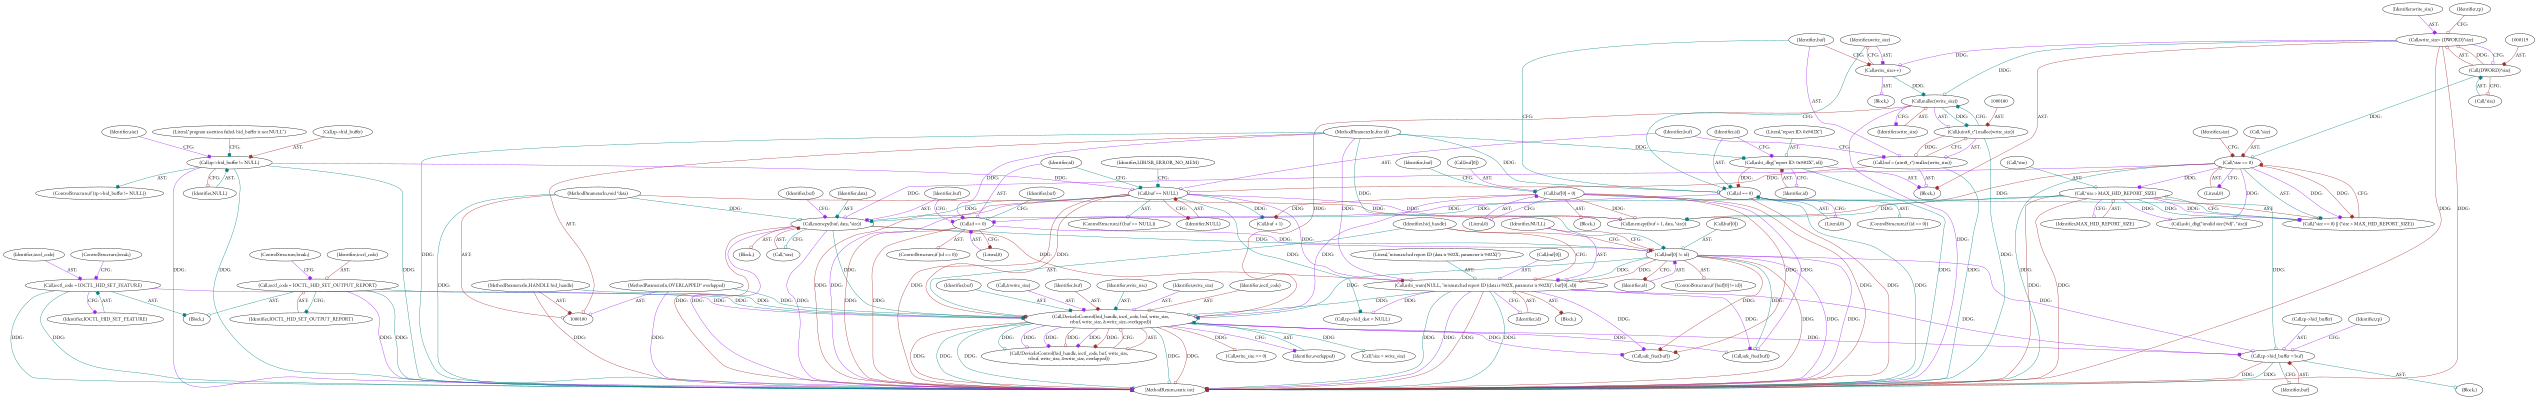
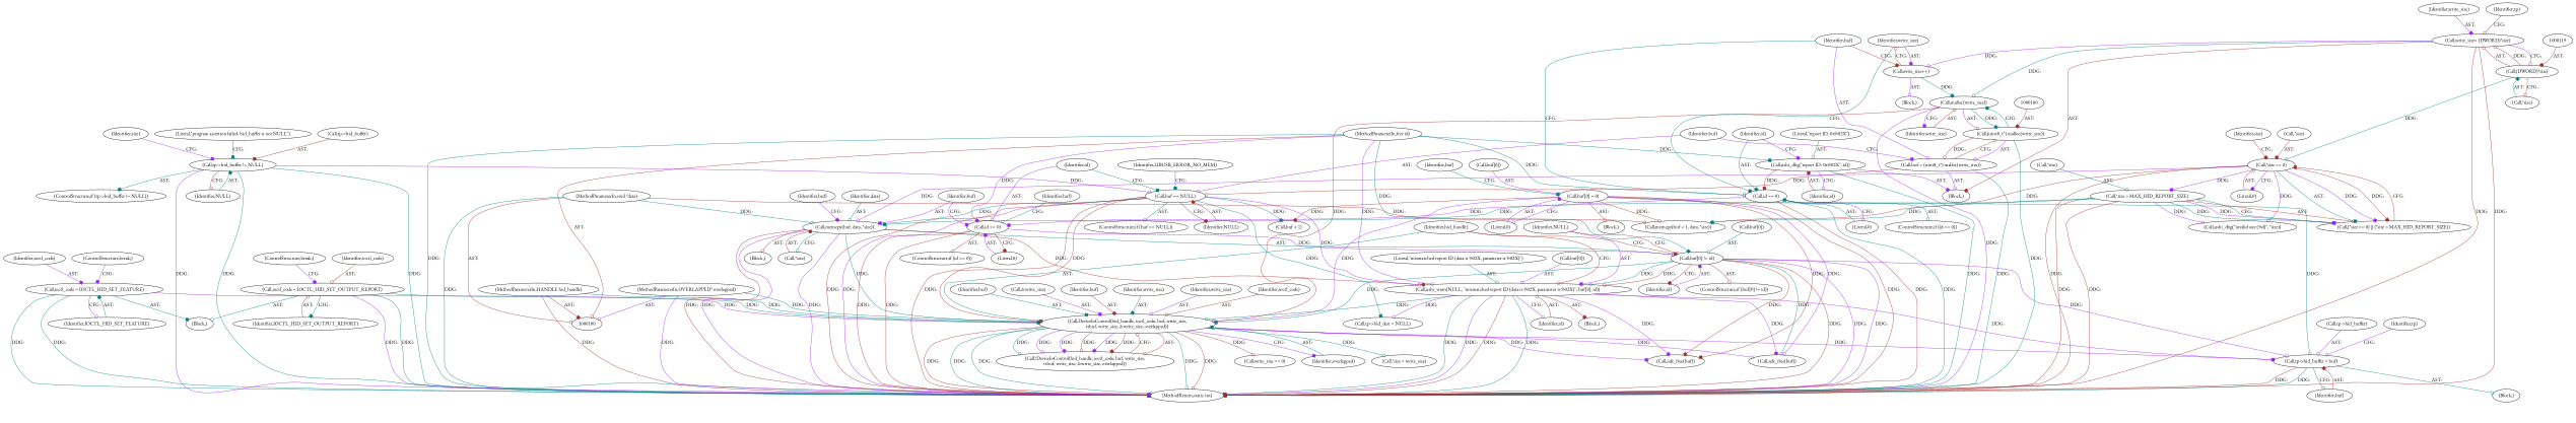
  digraph {
    fontname="EB Garamond"
    node [fontname="EB Garamond"]
    edge [arrowhead=odot color=brown fontname="EB Garamond"]
    n1 [label="(Call,tp->hid_buffer = buf)"]
    n2 [label="(Block,)"]
    n3 [label="(MethodReturn,static int)"]
    n4 [label="(Identifier,buf)"]
    n5 [label="(Call,DeviceIoControl(hid_handle, ioctl_code, buf, write_size,\n\t\tbuf, write_size, &write_size, overlapped))"]
    n6 [label="(Call,safe_free(buf))"]
    n7 [label="(Call,safe_free(buf))"]
    n8 [label="(Call,*size = write_size)"]
    n9 [label="(Call,!DeviceIoControl(hid_handle, ioctl_code, buf, write_size,\n\t\tbuf, write_size, &write_size, overlapped))"]
    n10 [label="(Call,write_size == 0)"]
    n11 [label="(Identifier,overlapped)"]
    n12 [label="(MethodParameterIn,HANDLE hid_handle)"]
    1000100
    n14 [label="(Call,ioctl_code = IOCTL_HID_SET_FEATURE)"]
    n15 [label="(Identifier,IOCTL_HID_SET_FEATURE)"]
    n16 [label="(Block,)"]
    n17 [label="(Call,ioctl_code = IOCTL_HID_SET_OUTPUT_REPORT)"]
    n18 [label="(Identifier,IOCTL_HID_SET_OUTPUT_REPORT)"]
    n19 [label="(Call,memcpy(buf, data, *size))"]
    n20 [label="(Call,buf[0] != id)"]
    n21 [label="(Call,usbi_warn(NULL, \"mismatched report ID (data is %02X, parameter is %02X)\", buf[0], id))"]
    n22 [label="(Block,)"]
    n23 [label="(Call,*size)"]
    n24 [label="(Identifier,id)"]
    n25 [label="(ControlStructure,if (buf[0] != id))"]
    n26 [label="(Call,tp->hid_dest = NULL)"]
    n27 [label="(Block,)"]
    n28 [label="(Identifier,id)"]
    n29 [label="(Call,buf == NULL)"]
    n30 [label="(ControlStructure,if (buf == NULL))"]
    n31 [label="(Identifier,NULL)"]
    n32 [label="(Call,buf + 1)"]
    n33 [label="(Call,memcpy(buf + 1, data, *size))"]
    n34 [label="(Call,buf = (uint8_t*) malloc(write_size))"]
    n35 [label="(Call,(uint8_t*) malloc(write_size))"]
    n36 [label="(Block,)"]
    n37 [label="(Call,malloc(write_size))"]
    n38 [label="(Identifier,write_size)"]
    n39 [label="(Call,write_size= (DWORD)*size)"]
    n40 [label="(Call,(DWORD)*size)"]
    n41 [label="(Call,write_size++)"]
    n42 [label="(Call,*size == 0)"]
    n43 [label="(Call,*size)"]
    n44 [label="(Block,)"]
    n45 [label="(Identifier,write_size)"]
    n46 [label="(Call,*size > MAX_HID_REPORT_SIZE)"]
    n47 [label="(Call,usbi_dbg(\"invalid size (%d)\", *size))"]
    n48 [label="(Call,(*size == 0) || (*size > MAX_HID_REPORT_SIZE))"]
    n49 [label="(Literal,0)"]
    n50 [label="(Call,id == 0)"]
    n51 [label="(Call,tp->hid_buffer != NULL)"]
    n52 [label="(Identifier,NULL)"]
    n53 [label="(ControlStructure,if (tp->hid_buffer != NULL))"]
    n54 [label="(MethodParameterIn,void *data)"]
-   n55 [label="(Identifier,MAX_HID_REPORT_SIZE)"]
    n56 [label="(Call,id == 0)"]
    n57 [label="(Literal,0)"]
    n58 [label="(ControlStructure,if (id == 0))"]
    n59 [label="(Literal,0)"]
    n60 [label="(ControlStructure,if (id == 0))"]
    n61 [label="(Call,usbi_dbg(\"report ID: 0x%02X\", id))"]
    n62 [label="(Identifier,id)"]
    n63 [label="(MethodParameterIn,free id)"]
    n64 [label="(Call,buf[0] = 0)"]
    n65 [label="(Literal,0)"]
    n66 [label="(Block,)"]
    n67 [label="(MethodParameterIn,OVERLAPPED* overlapped)"]
    n68 [label="(Identifier,NULL)"]
    n69 [label="(Identifier,ioctl_code)"]
    n70 [label="(Identifier,buf)"]
    n71 [label="(Identifier,write_size)"]
    n72 [label="(Call,buf[0])"]
    n73 [label="(Identifier,write_size)"]
    n74 [label="(Identifier,buf)"]
    n75 [label="(Identifier,id)"]
    n76 [label="(Identifier,ioctl_code)"]
    n77 [label="(Call,tp->hid_buffer)"]
    n78 [label="(Identifier,size)"]
    n79 [label="(Identifier,buf)"]
    n80 [label="(Identifier,id)"]
    n81 [label="(Identifier,size)"]
    n82 [label="(Identifier,ioctl_code)"]
    n83 [label="(Identifier,hid_handle)"]
    n84 [label="(Literal,\"program assertion failed: hid_buffer is not NULL\")"]
    n85 [label="(Identifier,data)"]
    n86 [label="(Call,buf[0])"]
    n87 [label="(Identifier,buf)"]
    n88 [label="(Identifier,buf)"]
    n89 [label="(Literal,\"report ID: 0x%02X\")"]
    n90 [label="(Identifier,LIBUSB_ERROR_NO_MEM)"]
    n91 [label="(Call,&write_size)"]
    n92 [label="(Identifier,buf)"]
    n93 [label="(ControlStructure,break;)"]
    n94 [label="(Call,buf[0])"]
    n95 [label="(Call,*size)"]
    n96 [label="(Identifier,buf)"]
    n97 [label="(ControlStructure,break;)"]
    n98 [label="(Identifier,tp)"]
    n99 [label="(Identifier,write_size)"]
    n100 [label="(Literal,\"mismatched report ID (data is %02X, parameter is %02X)\")"]
    n101 [label="(Identifier,tp)"]
    n102 [label="(Identifier,buf)"]
    n103 [label="(Call,tp->hid_buffer)"]
    n104 [label="(Call,*size)"]
    1000180
    1000119
    n1 -> n2 [color=teal label="AST: "]
    n1 -> n3 [label="DDG: "]
    n1 -> n3 [color=teal label="DDG: "]
    n1 -> n4 [color=teal label="CFG: "]
    n4 -> n1 [arrowhead=box label="AST: "]
    n5 -> n1 [arrowhead=box color=purple label="DDG: "]
    n5 -> n3 [label="DDG: "]
    n5 -> n3 [label="DDG: "]
    n5 -> n3 [arrowhead=box color=teal label="DDG: "]
    n5 -> n3 [color=teal label="DDG: "]
    n5 -> n3 [color=teal label="DDG: "]
    n5 -> n6 [arrowhead=box color=purple label="DDG: "]
    n5 -> n7 [color=purple label="DDG: "]
    n5 -> n8 [color=teal label="DDG: "]
    n5 -> n9 [label="AST: "]
    n5 -> n9 [color=teal label="DDG: "]
    n5 -> n9 [color=purple label="DDG: "]
    n5 -> n9 [arrowhead=box color=purple label="DDG: "]
    n5 -> n9 [label="DDG: "]
    n5 -> n9 [arrowhead=box color=purple label="DDG: "]
    n5 -> n9 [arrowhead=box label="DDG: "]
    n5 -> n10 [label="DDG: "]
    n5 -> n11 [arrowhead=box color=purple label="CFG: "]
    n9 -> n5 [label="CFG: "]
    n11 -> n5 [arrowhead=box color=teal label="AST: "]
    n12 -> n3 [arrowhead=box label="DDG: "]
    n12 -> n5 [arrowhead=box color=teal label="DDG: "]
    n12 -> 1000100 [arrowhead=box label="AST: "]
    n14 -> n3 [arrowhead=box color=teal label="DDG: "]
    n14 -> n3 [color=teal label="DDG: "]
    n14 -> n5 [color=purple label="DDG: "]
-   n14 -> n15 [arrowhead=box color=purple label="CFG: "]
+   n14 -> n15 [color=purple label="CFG: "]
    n14 -> n16 [arrowhead=box color=teal label="AST: "]
    n15 -> n14 [arrowhead=box color=teal label="AST: "]
    n17 -> n3 [arrowhead=box color=teal label="DDG: "]
    n17 -> n3 [color=purple label="DDG: "]
    n17 -> n5 [color=teal label="DDG: "]
    n17 -> n16 [color=teal label="AST: "]
    n17 -> n18 [arrowhead=box color=teal label="CFG: "]
    n18 -> n17 [label="AST: "]
    n19 -> n3 [arrowhead=box color=purple label="DDG: "]
    n19 -> n3 [color=purple label="DDG: "]
    n19 -> n3 [arrowhead=box label="DDG: "]
    n19 -> n5 [color=teal label="DDG: "]
-   n19 -> n20 [color=teal label="DDG: "]
+   n19 -> n20 [color=teal label="AST: "]
    n19 -> n21 [arrowhead=box label="DDG: "]
    n19 -> n22 [label="AST: "]
    n19 -> n23 [color=teal label="CFG: "]
    n20 -> n1 [color=purple label="DDG: "]
    n20 -> n3 [color=purple label="DDG: "]
    n20 -> n3 [color=purple label="DDG: "]
    n20 -> n3 [arrowhead=box label="DDG: "]
    n20 -> n5 [arrowhead=box color=teal label="DDG: "]
    n20 -> n6 [arrowhead=box label="DDG: "]
    n20 -> n7 [color=teal label="DDG: "]
    n20 -> n21 [label="DDG: "]
    n20 -> n21 [color=teal label="DDG: "]
    n20 -> n24 [arrowhead=box label="CFG: "]
    n20 -> n25 [label="AST: "]
    n21 -> n1 [arrowhead=box color=purple label="DDG: "]
    n21 -> n3 [arrowhead=box color=teal label="DDG: "]
    n21 -> n3 [arrowhead=box color=teal label="DDG: "]
    n21 -> n3 [arrowhead=box color=purple label="DDG: "]
    n21 -> n3 [arrowhead=box label="DDG: "]
    n21 -> n5 [color=teal label="DDG: "]
    n21 -> n6 [arrowhead=box color=purple label="DDG: "]
    n21 -> n7 [arrowhead=box color=purple label="DDG: "]
    n21 -> n26 [color=purple label="DDG: "]
    n21 -> n27 [arrowhead=box label="AST: "]
    n21 -> n28 [color=purple label="CFG: "]
    n23 -> n19 [arrowhead=box label="AST: "]
    n24 -> n20 [arrowhead=box color=purple label="AST: "]
    n28 -> n21 [label="AST: "]
    n29 -> n3 [arrowhead=box color=purple label="DDG: "]
    n29 -> n3 [arrowhead=box label="DDG: "]
    n29 -> n3 [label="DDG: "]
    n29 -> n5 [arrowhead=box label="DDG: "]
    n29 -> n19 [color=teal label="DDG: "]
    n29 -> n21 [color=purple label="DDG: "]
    n29 -> n26 [arrowhead=box color=teal label="DDG: "]
    n29 -> n30 [color=teal label="AST: "]
    n29 -> n31 [arrowhead=box label="CFG: "]
    n29 -> n32 [arrowhead=box color=teal label="DDG: "]
-   n29 -> n33 [color=purple label="DDG: "]
    n31 -> n29 [arrowhead=box label="AST: "]
    n34 -> n3 [arrowhead=box color=teal label="DDG: "]
    n34 -> n29 [label="DDG: "]
    n34 -> n35 [label="CFG: "]
    n34 -> n36 [color=purple label="AST: "]
    n35 -> n3 [arrowhead=box color=teal label="DDG: "]
    n35 -> n34 [color=purple label="AST: "]
    n35 -> n34 [label="DDG: "]
    n35 -> n37 [arrowhead=box color=teal label="CFG: "]
    n37 -> n3 [color=purple label="DDG: "]
    n37 -> n5 [label="DDG: "]
    n37 -> n35 [color=purple label="AST: "]
    n37 -> n35 [arrowhead=box color=teal label="DDG: "]
    n37 -> n38 [arrowhead=box color=purple label="CFG: "]
    n38 -> n37 [label="AST: "]
    n39 -> n3 [label="DDG: "]
    n39 -> n3 [label="DDG: "]
    n39 -> n36 [arrowhead=box label="AST: "]
    n39 -> n37 [color=teal label="DDG: "]
    n39 -> n40 [color=purple label="CFG: "]
    n39 -> n41 [color=purple label="DDG: "]
    n40 -> n39 [label="AST: "]
    n40 -> n39 [label="DDG: "]
    n40 -> n42 [color=teal label="DDG: "]
    n40 -> n43 [label="CFG: "]
    n41 -> n37 [arrowhead=box color=teal label="DDG: "]
    n41 -> n44 [color=purple label="AST: "]
    n41 -> n45 [label="CFG: "]
-   n42 -> n3 [color=teal label="DDG: "]
+   n42 -> n3 [label="DDG: "]
    n42 -> n19 [color=purple label="DDG: "]
    n42 -> n33 [label="DDG: "]
    n42 -> n46 [arrowhead=box color=purple label="DDG: "]
    n42 -> n47 [color=purple label="DDG: "]
    n42 -> n48 [arrowhead=box color=teal label="AST: "]
    n42 -> n48 [arrowhead=box color=purple label="DDG: "]
    n42 -> n48 [arrowhead=box label="DDG: "]
    n42 -> n49 [arrowhead=box color=purple label="CFG: "]
    n43 -> n40 [arrowhead=box color=teal label="AST: "]
    n45 -> n41 [arrowhead=box color=purple label="AST: "]
    n45 -> n50 [arrowhead=box color=teal label="CFG: "]
    n46 -> n3 [label="DDG: "]
    n46 -> n3 [label="DDG: "]
    n46 -> n19 [arrowhead=box color=teal label="DDG: "]
    n46 -> n33 [arrowhead=box color=teal label="DDG: "]
    n46 -> n47 [color=purple label="DDG: "]
    n46 -> n48 [label="AST: "]
    n46 -> n48 [arrowhead=box color=teal label="DDG: "]
    n46 -> n48 [arrowhead=box color=purple label="DDG: "]
-   n46 -> n55 [color=purple label="CFG: "]
    n48 -> n42 [arrowhead=box label="CFG: "]
    n48 -> n46 [color=teal label="CFG: "]
    n49 -> n42 [label="AST: "]
    n50 -> n3 [arrowhead=box color=teal label="DDG: "]
    n50 -> n3 [label="DDG: "]
    n50 -> n56 [arrowhead=box color=purple label="DDG: "]
    n50 -> n59 [color=purple label="CFG: "]
    n50 -> n60 [color=teal label="AST: "]
    n51 -> n3 [arrowhead=box color=teal label="DDG: "]
    n51 -> n3 [arrowhead=box color=teal label="DDG: "]
    n51 -> n3 [arrowhead=box color=purple label="DDG: "]
    n51 -> n29 [color=purple label="DDG: "]
    n51 -> n52 [label="CFG: "]
    n51 -> n53 [arrowhead=box color=teal label="AST: "]
    n52 -> n51 [arrowhead=box color=teal label="AST: "]
    n54 -> n3 [arrowhead=box color=teal label="DDG: "]
    n54 -> 1000100 [label="AST: "]
    n54 -> n19 [color=teal label="DDG: "]
    n54 -> n33 [label="DDG: "]
-   n55 -> n46 [label="AST: "]
    n56 -> n3 [arrowhead=box label="DDG: "]
    n56 -> n3 [arrowhead=box label="DDG: "]
    n56 -> n20 [color=purple label="DDG: "]
    n56 -> n57 [arrowhead=box label="CFG: "]
    n56 -> n58 [label="AST: "]
    n57 -> n56 [arrowhead=box color=purple label="AST: "]
    n59 -> n50 [arrowhead=box color=teal label="AST: "]
    n61 -> n3 [color=teal label="DDG: "]
    n61 -> n36 [arrowhead=box color=purple label="AST: "]
    n61 -> n50 [arrowhead=box label="DDG: "]
    n61 -> n62 [color=purple label="CFG: "]
    n62 -> n61 [arrowhead=box label="AST: "]
    n63 -> n3 [color=teal label="DDG: "]
    n63 -> 1000100 [label="AST: "]
    n63 -> n20 [arrowhead=box color=teal label="DDG: "]
    n63 -> n21 [color=purple label="DDG: "]
    n63 -> n50 [color=teal label="DDG: "]
    n63 -> n56 [arrowhead=box color=purple label="DDG: "]
    n63 -> n61 [arrowhead=box color=teal label="DDG: "]
    n64 -> n1 [color=teal label="DDG: "]
    n64 -> n3 [arrowhead=box label="DDG: "]
    n64 -> n5 [color=purple label="DDG: "]
    n64 -> n6 [arrowhead=box label="DDG: "]
    n64 -> n7 [color=purple label="DDG: "]
    n64 -> n32 [arrowhead=box label="DDG: "]
    n64 -> n33 [label="DDG: "]
    n64 -> n65 [color=purple label="CFG: "]
    n64 -> n66 [label="AST: "]
    n65 -> n64 [arrowhead=box color=purple label="AST: "]
    n67 -> n3 [arrowhead=box color=purple label="DDG: "]
    n67 -> n5 [color=teal label="DDG: "]
    n67 -> 1000100 [color=purple label="AST: "]
    n68 -> n20 [label="CFG: "]
    n68 -> n21 [arrowhead=box color=purple label="AST: "]
    n69 -> n17 [label="AST: "]
    n70 -> n5 [arrowhead=box label="AST: "]
    n71 -> n5 [arrowhead=box color=teal label="AST: "]
    n72 -> n20 [color=teal label="AST: "]
    n73 -> n5 [color=purple label="AST: "]
    n74 -> n19 [arrowhead=box color=purple label="CFG: "]
    n75 -> n50 [arrowhead=box color=teal label="AST: "]
    n75 -> n61 [arrowhead=box color=purple label="CFG: "]
    n76 -> n5 [label="AST: "]
    n77 -> n1 [color=purple label="AST: "]
    n78 -> n51 [arrowhead=box color=purple label="CFG: "]
    n79 -> n5 [arrowhead=box color=teal label="AST: "]
    n80 -> n29 [arrowhead=box color=teal label="CFG: "]
    n80 -> n56 [color=purple label="AST: "]
    n81 -> n42 [arrowhead=box label="CFG: "]
    n82 -> n14 [arrowhead=box color=purple label="AST: "]
    n83 -> n5 [color=teal label="AST: "]
    n83 -> n20 [arrowhead=box label="CFG: "]
    n83 -> n21 [label="CFG: "]
    n84 -> n51 [arrowhead=box color=teal label="CFG: "]
-   n85 -> n19 [arrowhead=box color=teal label="AST: "]
+   n85 -> n19 [color=teal label="AST: "]
    n86 -> n64 [color=purple label="AST: "]
    n87 -> n64 [arrowhead=box color=teal label="CFG: "]
    n88 -> n29 [color=purple label="AST: "]
    n88 -> n34 [arrowhead=box color=purple label="CFG: "]
    n89 -> n61 [color=teal label="AST: "]
    n90 -> n29 [arrowhead=box color=teal label="CFG: "]
    n91 -> n5 [arrowhead=box color=purple label="AST: "]
    n92 -> n19 [arrowhead=box color=purple label="AST: "]
    n92 -> n56 [arrowhead=box color=purple label="CFG: "]
    n93 -> n14 [arrowhead=box color=purple label="CFG: "]
    n94 -> n21 [color=purple label="AST: "]
    n95 -> n46 [color=teal label="AST: "]
    n96 -> n34 [color=purple label="AST: "]
    n96 -> n41 [arrowhead=box label="CFG: "]
    n96 -> n50 [color=teal label="CFG: "]
    n97 -> n17 [arrowhead=box color=purple label="CFG: "]
    n98 -> n1 [color=purple label="CFG: "]
    n99 -> n39 [arrowhead=box color=purple label="AST: "]
    n100 -> n21 [color=teal label="AST: "]
    n101 -> n39 [label="CFG: "]
    n102 -> n56 [color=teal label="CFG: "]
    n103 -> n51 [arrowhead=box label="AST: "]
    n104 -> n42 [arrowhead=box label="AST: "]
    1000180 -> n35 [arrowhead=box label="AST: "]
    1000119 -> n40 [arrowhead=box label="AST: "]
  }
